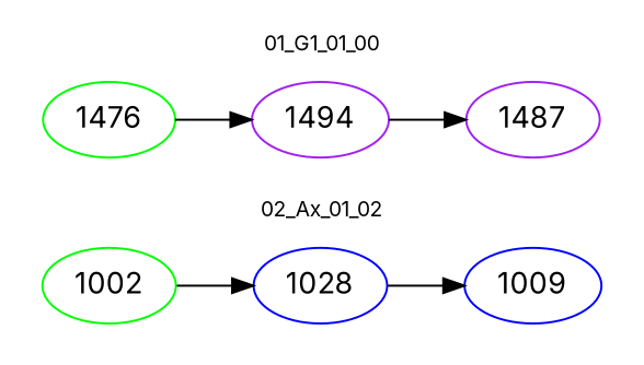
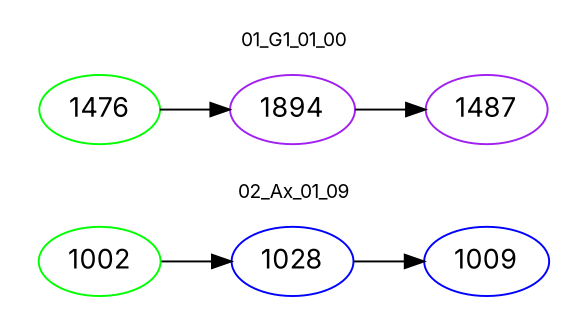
  digraph {
    fontname=Inter
    rankdir=LR
    node [color=green fontname=Inter]
    edge [color=black fontname=Inter]
    n1 [label=1002]
    n2 [color=blue label=1009]
    n3 [color=blue label=1028]
    n4 [label=1476]
-   n5 [color=purple label=1494]
+   n5 [color=purple label=1894]
    n6 [color=purple label=1487]
    subgraph cluster_1 {
      color=white
      fontsize=10
-     label="02_Ax_01_02"
+     label="02_Ax_01_09"
      n1
      n2
      n3
    }
    subgraph cluster_2 {
      color=white
      fontsize=10
      label="01_G1_01_00"
      n4
      n5
      n6
    }
    n1 -> n3
    n3 -> n2
    n4 -> n5
    n5 -> n6
  }
